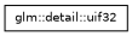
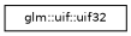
  digraph {
    rankdir=TB
-   n1 [color=black fillcolor=white fontname=Helvetica fontsize=10 height=0.2 label="glm::detail::uif32" shape=record style=filled width=0.4]
+   n1 [color=black fillcolor=white fontname=Helvetica fontsize=10 height=0.2 label="glm::uif::uif32" shape=record style=filled width=0.4]
  }
